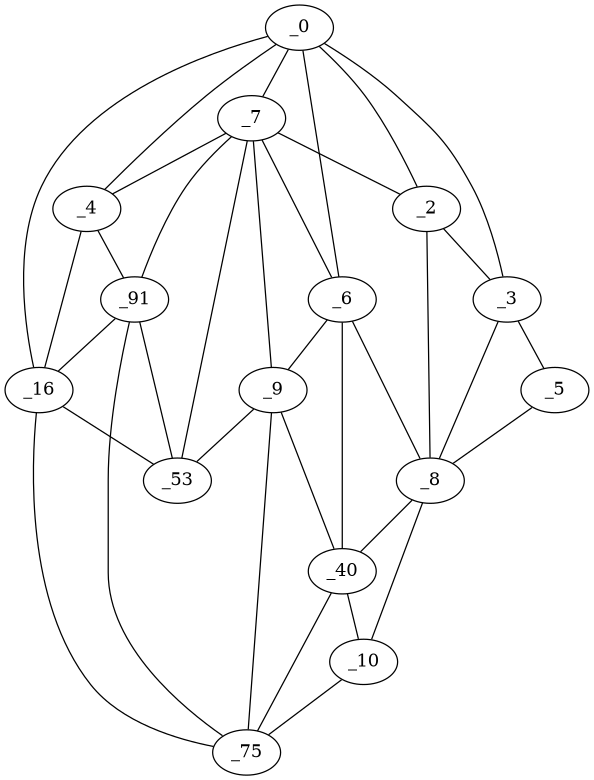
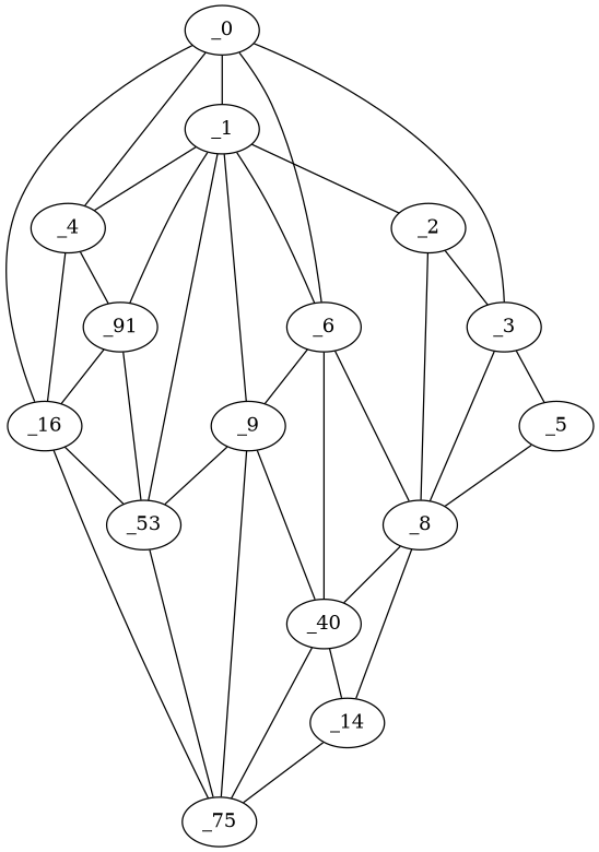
  graph {
    node [x=45]
    edge [valence=2]
    _0 [x=38 y=3]
-   _1 [y=71 label=_7]
+   _1 [y=71]
    _2 [y=84]
    _3 [x=46 y=121]
    _4 [x=49 y=6]
    n6 [label=_16 x=90 y=12]
    _6 [x=75 y=87]
    _9 [x=83 y=69]
    n9 [label=_91 x=88 y=29]
    n10 [label=_53 x=91 y=35]
    _8 [x=78 y=104]
    _5 [x=55 y=124]
    n13 [label=_75 x=98 y=43]
    n14 [label=_40 x=87 y=106]
-   _14 [x=93 y=117 label=_10]
+   _14 [x=93 y=117]
    _0 -- _1
-   _0 -- _2
    _0 -- _3 [valence=1]
    _0 -- _4
    _0 -- n6 [valence=1]
    _0 -- _6 [valence=1]
    _1 -- _2
    _1 -- _4 [valence=1]
    _1 -- _6
    _1 -- _9
    _1 -- n9
    _1 -- n10
    _2 -- _3
    _2 -- _8
    _3 -- _8 [valence=1]
    _3 -- _5 [valence=1]
    _4 -- n6
    _4 -- n9
    n6 -- n10 [valence=1]
    n6 -- n13 [valence=1]
    _6 -- _9 [valence=1]
    _6 -- _8 [valence=1]
    _6 -- n14
    _9 -- n10
    _9 -- n13
    _9 -- n14
    n9 -- n6
    n9 -- n10
-   n9 -- n13
+   n10 -- n13
    _8 -- n14
    _8 -- _14
    _5 -- _8
    n14 -- n13
    n14 -- _14 [valence=1]
    _14 -- n13 [valence=1]
  }
